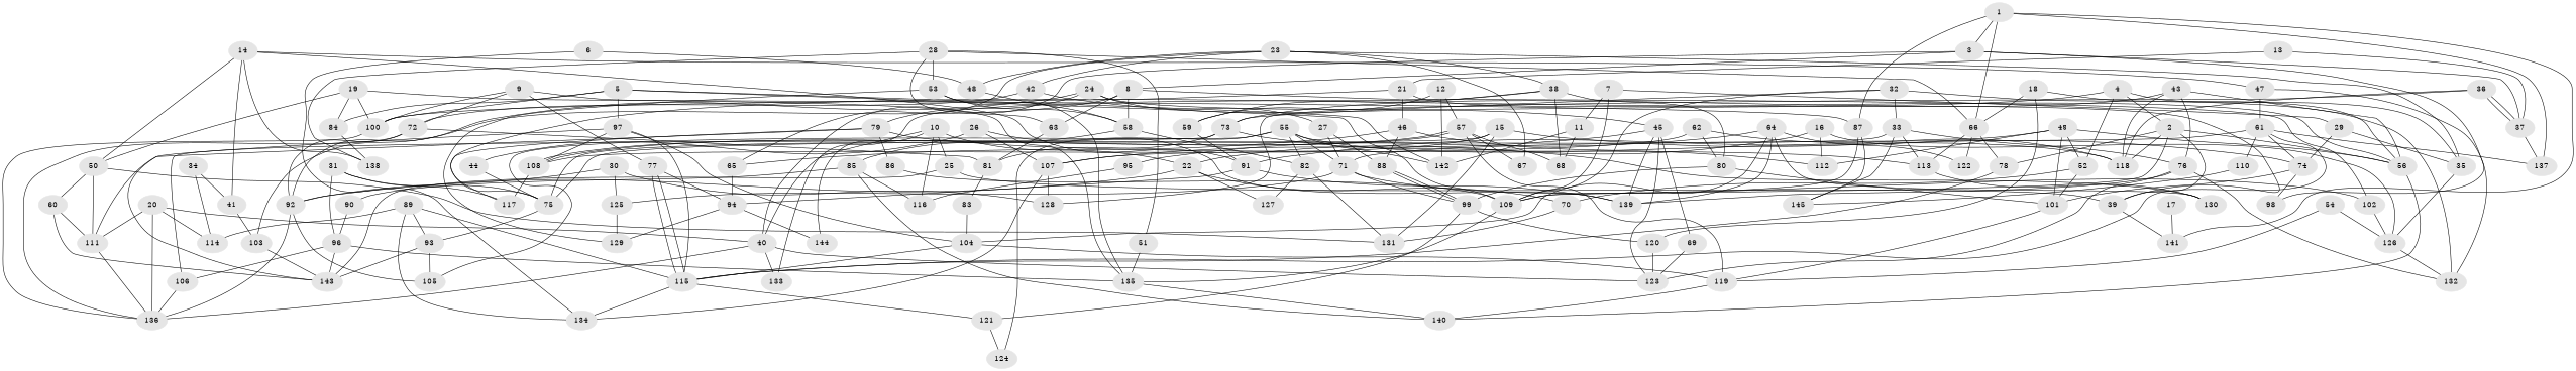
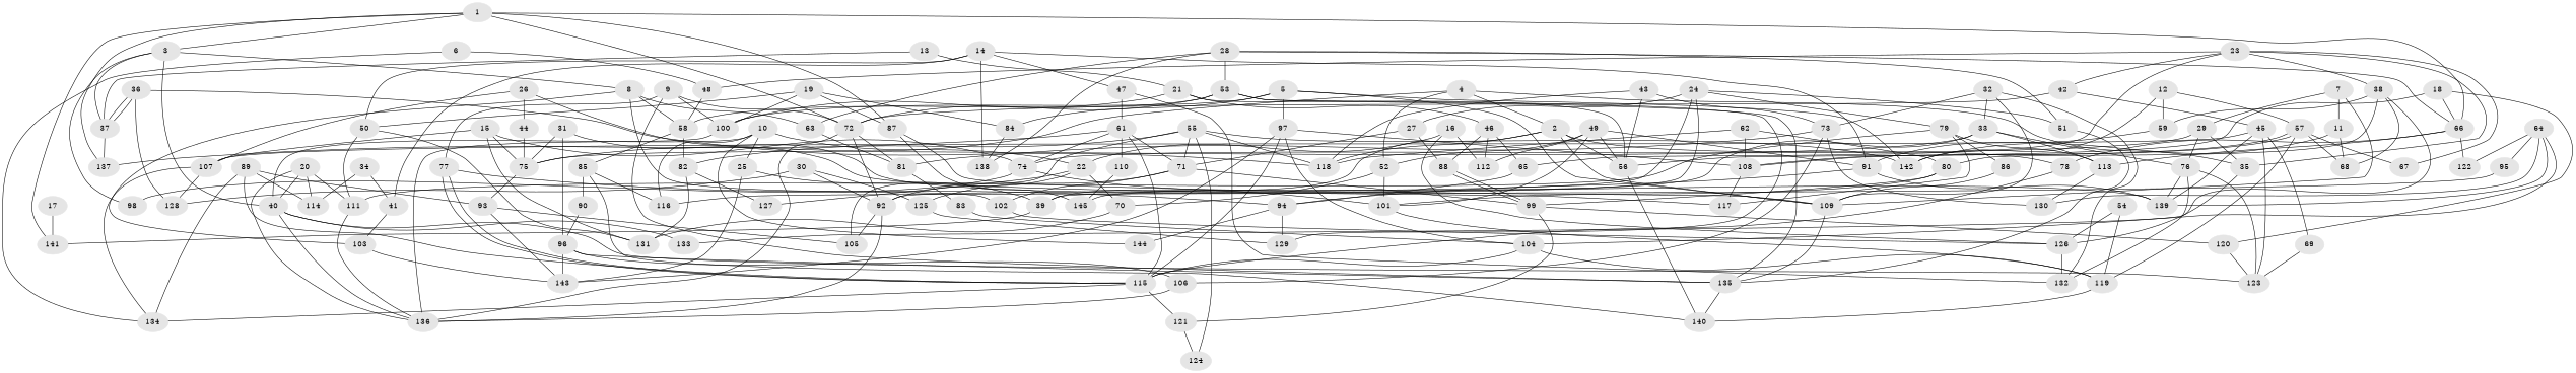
  graph {
    node [color=gray90 style=filled]
    1
    3
    66
    72
    87
    137
    141
    8
    37
    40
    98
    78
    113
    122
    136
    92
    81
    109
    145
    2
    39
    56
    118
    140
    115
    135
    58
    63
    102
    103
    133
    123
    4
    35
    52
    75
    25
    143
    126
    70
    101
    93
    5
    84
    97
    100
    142
    138
    108
    104
    6
    48
    134
    7
    11
    29
    68
    74
    76
    82
    85
    9
    77
    94
    10
    22
    116
    144
    127
    12
    57
    59
    67
    119
    91
    13
    21
    46
    14
    41
    47
    50
    132
    61
    131
    111
-   60
    139
    15
    107
    128
    16
    112
    17
    18
    120
    19
    20
    114
    65
    88
    105
    23
    38
    42
    80
    45
    24
    27
    51
    79
    71
    117
    86
    26
    44
    125
    99
    28
    53
    129
    30
    31
    96
    106
    32
    33
    73
    130
    34
    36
    69
    43
    110
    49
    54
    55
    124
    90
    121
    62
    83
    64
    95
    89
    1 -- 3
    1 -- 66
+   1 -- 72
    1 -- 87
    1 -- 137
    1 -- 141
    3 -- 8
    3 -- 37
    3 -- 40
    3 -- 98
    66 -- 78
    66 -- 113
    66 -- 122
    72 -- 136
    72 -- 92
    72 -- 81
    87 -- 109
    87 -- 145
    8 -- 58
    8 -- 63
    8 -- 102
    8 -- 103
    37 -- 137
    40 -- 136
    40 -- 133
    40 -- 123
    78 -- 115
    113 -- 130
    92 -- 136
    92 -- 105
    81 -- 83
    109 -- 135
    2 -- 78
    2 -- 109
    2 -- 39
    2 -- 56
    2 -- 118
    39 -- 141
    56 -- 140
    115 -- 134
    115 -- 121
    135 -- 140
    58 -- 82
    58 -- 85
    63 -- 81
    102 -- 126
    103 -- 143
    4 -- 2
    4 -- 35
    4 -- 52
    4 -- 75
    35 -- 126
    52 -- 70
    52 -- 101
    75 -- 93
    25 -- 39
    25 -- 143
    126 -- 132
    70 -- 131
    101 -- 119
    93 -- 143
    93 -- 105
    5 -- 109
    5 -- 84
    5 -- 97
    5 -- 100
    5 -- 142
    84 -- 138
    97 -- 115
    97 -- 143
    97 -- 108
    97 -- 104
    100 -- 136
    108 -- 117
    104 -- 115
    104 -- 119
    6 -- 48
    6 -- 134
    48 -- 58
    7 -- 109
    7 -- 11
    7 -- 29
    11 -- 142
    11 -- 68
    29 -- 35
    29 -- 74
-   43 -- 76
+   29 -- 76
    74 -- 98
    74 -- 101
    76 -- 123
    76 -- 132
    76 -- 139
    82 -- 127
    82 -- 131
    85 -- 140
    85 -- 116
    85 -- 90
    9 -- 72
    9 -- 135
    9 -- 100
    9 -- 77
    77 -- 115
    77 -- 115
    77 -- 94
    94 -- 144
    94 -- 129
    10 -- 40
    10 -- 25
    10 -- 22
    10 -- 116
    10 -- 144
    22 -- 92
    22 -- 70
    22 -- 127
    12 -- 142
    12 -- 57
    12 -- 59
    57 -- 108
    57 -- 108
    57 -- 68
    57 -- 67
    57 -- 119
    59 -- 91
    119 -- 140
    91 -- 94
    91 -- 139
    13 -- 37
    13 -- 21
    21 -- 56
    21 -- 100
    21 -- 46
    46 -- 112
    46 -- 65
    46 -- 88
    14 -- 138
    14 -- 91
    14 -- 41
    14 -- 47
    14 -- 50
    41 -- 103
    47 -- 132
    47 -- 61
    50 -- 131
    50 -- 111
-   50 -- 60
    61 -- 137
    61 -- 115
    61 -- 74
    61 -- 71
    61 -- 110
    111 -- 136
-   60 -- 143
-   60 -- 111
    15 -- 75
    15 -- 74
    15 -- 131
    15 -- 107
    107 -- 134
    107 -- 128
    16 -- 126
    16 -- 22
    16 -- 112
    17 -- 141
    18 -- 66
    18 -- 56
    18 -- 120
    120 -- 123
    19 -- 87
    19 -- 84
    19 -- 100
    19 -- 50
    20 -- 40
    20 -- 136
    20 -- 111
    20 -- 114
    65 -- 94
    88 -- 99
    88 -- 99
    23 -- 35
    23 -- 48
    23 -- 67
    23 -- 65
    23 -- 38
    23 -- 42
    38 -- 133
    38 -- 68
    38 -- 59
    38 -- 80
    42 -- 72
    42 -- 45
    80 -- 101
    80 -- 99
    45 -- 123
    45 -- 139
    45 -- 107
    45 -- 69
    24 -- 92
    24 -- 39
    24 -- 27
+   24 -- 51
    24 -- 79
    27 -- 88
    27 -- 71
    51 -- 135
    79 -- 113
    79 -- 111
    79 -- 117
    79 -- 86
    71 -- 102
    71 -- 125
    71 -- 99
    86 -- 109
    26 -- 139
    26 -- 107
    26 -- 44
    44 -- 75
    125 -- 129
    99 -- 120
    99 -- 121
    28 -- 66
    28 -- 63
    28 -- 138
    28 -- 51
    28 -- 53
+   53 -- 72
    53 -- 135
    53 -- 58
    53 -- 129
    30 -- 92
    30 -- 128
    30 -- 125
    31 -- 75
    31 -- 117
    31 -- 96
    96 -- 135
    96 -- 143
    96 -- 106
    106 -- 136
    32 -- 109
    32 -- 132
    32 -- 33
    32 -- 73
    33 -- 113
    33 -- 145
    33 -- 75
    33 -- 76
    73 -- 81
    73 -- 106
    73 -- 130
    34 -- 41
    34 -- 114
    36 -- 37
    36 -- 37
    36 -- 118
    36 -- 128
    69 -- 123
    43 -- 56
    43 -- 118
    43 -- 73
    110 -- 145
    49 -- 56
    49 -- 52
    49 -- 101
    49 -- 91
    49 -- 112
    54 -- 126
    54 -- 119
    55 -- 118
    55 -- 142
    55 -- 82
    55 -- 105
    55 -- 71
    55 -- 124
    90 -- 96
    121 -- 124
    62 -- 118
    62 -- 108
    62 -- 80
    83 -- 104
    64 -- 122
    64 -- 104
    64 -- 139
    64 -- 130
    64 -- 95
    95 -- 116
    89 -- 115
    89 -- 93
    89 -- 134
    89 -- 114
  }
